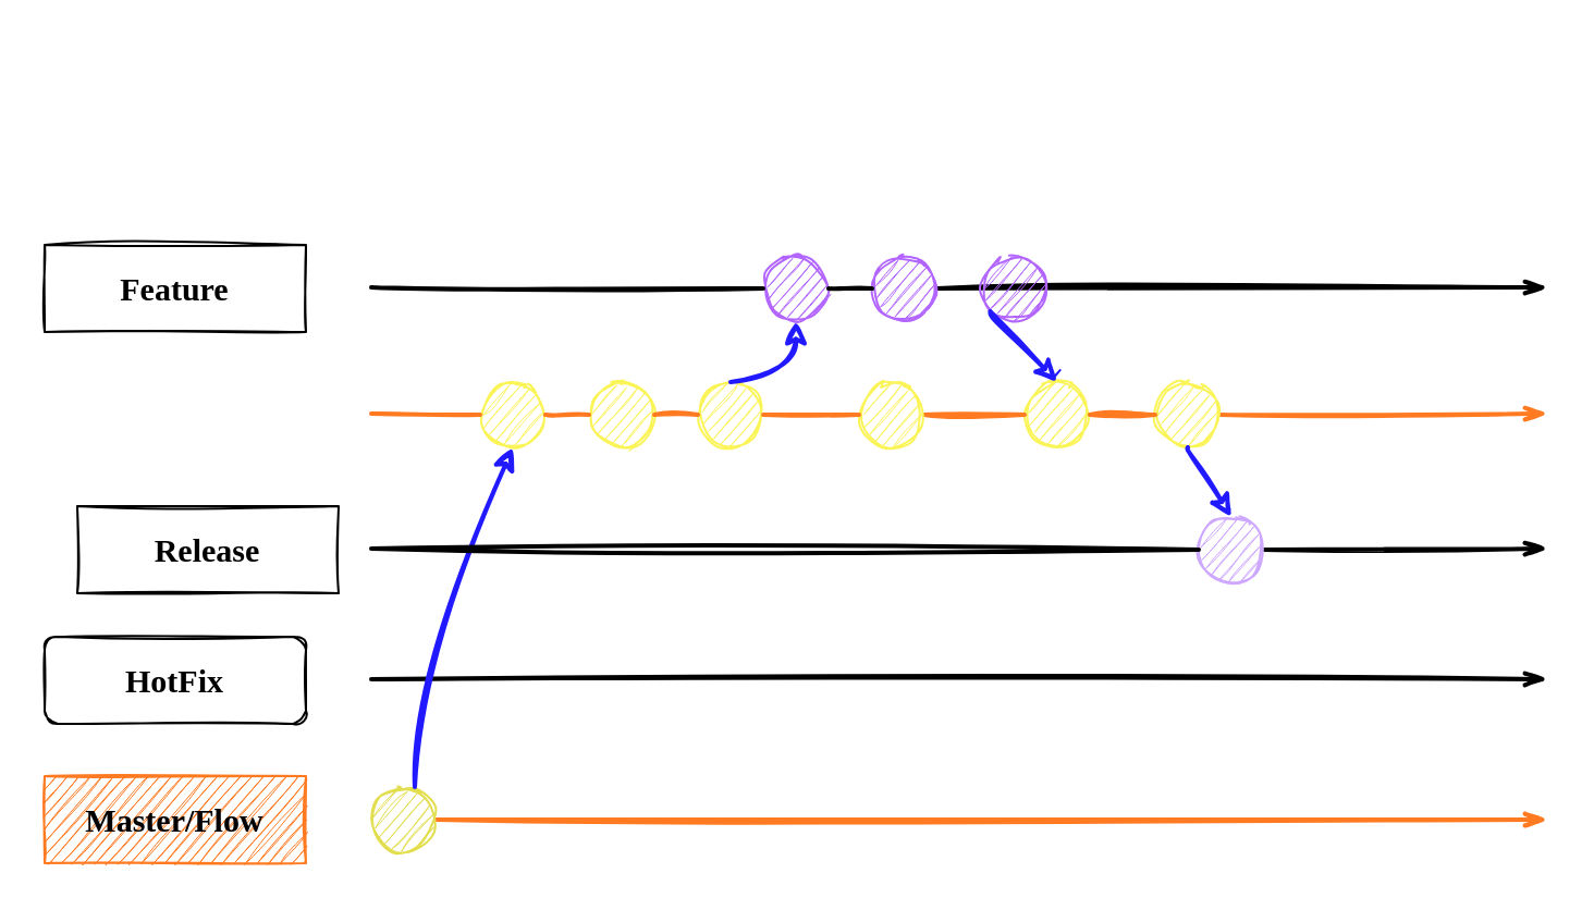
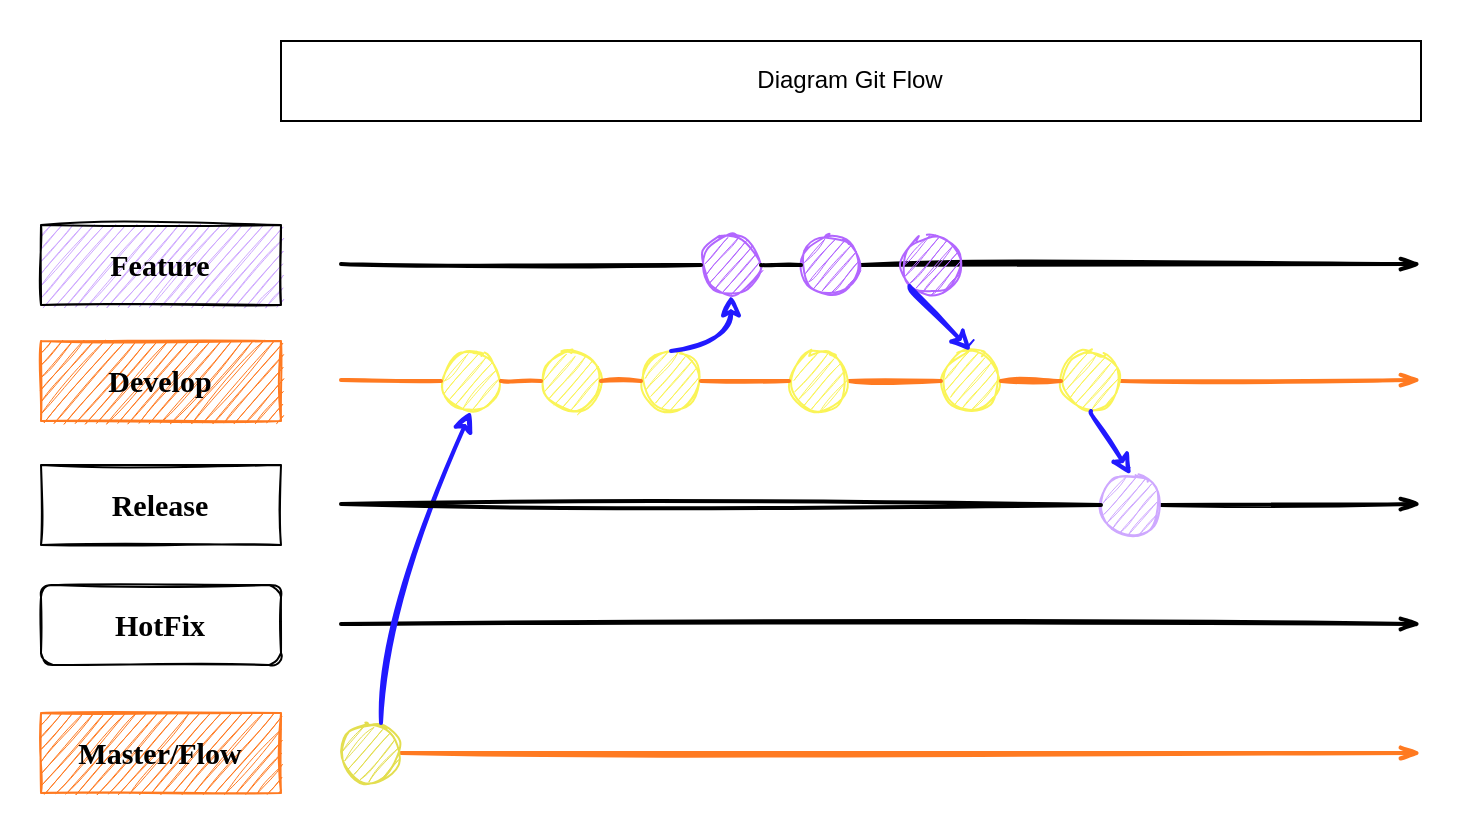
  <mxCell id="0" />
  <mxCell id="1" parent="0" />
- <mxCell id="2" value="Feature" style="rounded=0;whiteSpace=wrap;html=1;fontFamily=Comic Sans MS;fontSize=15;sketch=1;fontStyle=1" vertex="1" parent="1"><mxGeometry x="20" y="112" width="120" height="40" as="geometry" /></mxCell>
- <mxCell id="3" value="Release" style="rounded=0;whiteSpace=wrap;html=1;fontFamily=Comic Sans MS;fontSize=15;sketch=1;fontStyle=1" vertex="1" parent="1"><mxGeometry x="35" y="232" width="120" height="40" as="geometry" /></mxCell>
+ <mxCell id="2" value="Feature" style="rounded=0;whiteSpace=wrap;html=1;fontFamily=Comic Sans MS;fontSize=15;sketch=1;fontStyle=1;fillColor=#cea8ff;" vertex="1" parent="1"><mxGeometry x="20" y="112" width="120" height="40" as="geometry" /></mxCell>
+ <mxCell id="3" value="Release" style="rounded=0;whiteSpace=wrap;html=1;fontFamily=Comic Sans MS;fontSize=15;sketch=1;fontStyle=1" vertex="1" parent="1"><mxGeometry x="20" y="232" width="120" height="40" as="geometry" /></mxCell>
  <mxCell id="4" value="HotFix" style="whiteSpace=wrap;html=1;fontFamily=Comic Sans MS;fontSize=15;sketch=1;fontStyle=1;rounded=1;" vertex="1" parent="1"><mxGeometry x="20" y="292" width="120" height="40" as="geometry" /></mxCell>
  <mxCell id="5" value="Master/Flow" style="rounded=0;whiteSpace=wrap;html=1;fontFamily=Comic Sans MS;fontSize=15;sketch=1;strokeColor=#FF7A21;fillColor=#FF7A21;fontStyle=1" vertex="1" parent="1"><mxGeometry x="20" y="356" width="120" height="40" as="geometry" /></mxCell>
  <mxCell id="6" value="" style="endArrow=openThin;html=1;rounded=0;strokeWidth=2;sketch=1;endFill=0;shadow=0;jumpStyle=none;strokeColor=#FF7A21;startArrow=none;" edge="1" parent="1" source="13"><mxGeometry width="50" height="50" relative="1" as="geometry"><mxPoint x="170" y="376" as="sourcePoint" /><mxPoint x="710" y="376" as="targetPoint" /></mxGeometry></mxCell>
  <mxCell id="7" value="" style="endArrow=openThin;html=1;rounded=0;strokeWidth=2;sketch=1;endFill=0;shadow=0;jumpStyle=none;" edge="1" parent="1"><mxGeometry width="50" height="50" relative="1" as="geometry"><mxPoint x="170" y="311.5" as="sourcePoint" /><mxPoint x="710" y="311.5" as="targetPoint" /></mxGeometry></mxCell>
  <mxCell id="8" value="" style="endArrow=openThin;html=1;rounded=0;strokeWidth=2;sketch=1;endFill=0;shadow=0;jumpStyle=none;startArrow=none;" edge="1" parent="1" source="35"><mxGeometry width="50" height="50" relative="1" as="geometry"><mxPoint x="170" y="251.5" as="sourcePoint" /><mxPoint x="710" y="251.5" as="targetPoint" /></mxGeometry></mxCell>
  <mxCell id="9" value="" style="endArrow=openThin;html=1;rounded=0;strokeWidth=2;sketch=1;endFill=0;shadow=0;jumpStyle=none;startArrow=none;" edge="1" parent="1" source="25"><mxGeometry width="50" height="50" relative="1" as="geometry"><mxPoint x="170" y="131.5" as="sourcePoint" /><mxPoint x="710" y="131.5" as="targetPoint" /></mxGeometry></mxCell>
+ <mxCell id="10" value="Diagram Git Flow" style="rounded=0;whiteSpace=wrap;html=1;" vertex="1" parent="1"><mxGeometry x="140" y="20" width="570" height="40" as="geometry" /></mxCell>
+ <mxCell id="11" value="Develop" style="rounded=0;whiteSpace=wrap;html=1;fontFamily=Comic Sans MS;fontSize=15;sketch=1;strokeColor=#FF7A21;fillColor=#FF7A21;fontStyle=1" vertex="1" parent="1"><mxGeometry x="20" y="170" width="120" height="40" as="geometry" /></mxCell>
  <mxCell id="12" value="" style="endArrow=openThin;html=1;rounded=0;strokeWidth=2;sketch=1;endFill=0;shadow=0;jumpStyle=none;strokeColor=#FF7A21;startArrow=none;" edge="1" parent="1" source="33"><mxGeometry width="50" height="50" relative="1" as="geometry"><mxPoint x="170" y="189.5" as="sourcePoint" /><mxPoint x="710" y="189.5" as="targetPoint" /></mxGeometry></mxCell>
  <mxCell id="13" value="" style="ellipse;whiteSpace=wrap;html=1;aspect=fixed;sketch=1;fontFamily=Comic Sans MS;fontSize=15;fontColor=#6B6B6B;strokeColor=#E3DE4F;fillColor=#E3DE4F;" vertex="1" parent="1"><mxGeometry x="170" y="361" width="30" height="30" as="geometry" /></mxCell>
  <mxCell id="14" value="" style="endArrow=none;html=1;rounded=0;strokeWidth=2;sketch=1;endFill=0;shadow=0;jumpStyle=none;strokeColor=#FF7A21;" edge="1" parent="1" target="13"><mxGeometry width="50" height="50" relative="1" as="geometry"><mxPoint x="170" y="376" as="sourcePoint" /><mxPoint x="710" y="376" as="targetPoint" /></mxGeometry></mxCell>
  <mxCell id="15" value="" style="curved=1;endArrow=classic;html=1;rounded=0;shadow=0;sketch=1;fontFamily=Comic Sans MS;fontSize=15;fontColor=#6B6B6B;strokeColor=#2119FF;strokeWidth=2;jumpStyle=none;entryX=0.5;entryY=1;entryDx=0;entryDy=0;" edge="1" parent="1" target="16"><mxGeometry width="50" height="50" relative="1" as="geometry"><mxPoint x="190" y="361" as="sourcePoint" /><mxPoint x="240" y="311" as="targetPoint" /><Array as="points"><mxPoint x="190" y="311" /></Array></mxGeometry></mxCell>
  <mxCell id="16" value="" style="ellipse;whiteSpace=wrap;html=1;aspect=fixed;sketch=1;fontFamily=Comic Sans MS;fontSize=15;fontColor=#6B6B6B;strokeColor=#FAF457;fillColor=#FAF457;" vertex="1" parent="1"><mxGeometry x="220" y="175" width="30" height="30" as="geometry" /></mxCell>
  <mxCell id="17" value="" style="endArrow=none;html=1;rounded=0;strokeWidth=2;sketch=1;endFill=0;shadow=0;jumpStyle=none;strokeColor=#FF7A21;" edge="1" parent="1" target="16"><mxGeometry width="50" height="50" relative="1" as="geometry"><mxPoint x="170" y="189.5" as="sourcePoint" /><mxPoint x="710" y="189.5" as="targetPoint" /></mxGeometry></mxCell>
  <mxCell id="18" value="" style="ellipse;whiteSpace=wrap;html=1;aspect=fixed;sketch=1;fontFamily=Comic Sans MS;fontSize=15;fontColor=#6B6B6B;strokeColor=#FAF457;fillColor=#FAF457;" vertex="1" parent="1"><mxGeometry x="270" y="175" width="30" height="30" as="geometry" /></mxCell>
  <mxCell id="19" value="" style="endArrow=none;html=1;rounded=0;strokeWidth=2;sketch=1;endFill=0;shadow=0;jumpStyle=none;strokeColor=#FF7A21;startArrow=none;" edge="1" parent="1" source="16" target="18"><mxGeometry width="50" height="50" relative="1" as="geometry"><mxPoint x="250" y="190" as="sourcePoint" /><mxPoint x="710" y="189.5" as="targetPoint" /></mxGeometry></mxCell>
  <mxCell id="20" value="" style="ellipse;whiteSpace=wrap;html=1;aspect=fixed;sketch=1;fontFamily=Comic Sans MS;fontSize=15;fontColor=#6B6B6B;strokeColor=#B266FF;fillColor=#B266FF;" vertex="1" parent="1"><mxGeometry x="350" y="117" width="30" height="30" as="geometry" /></mxCell>
  <mxCell id="21" value="" style="endArrow=none;html=1;rounded=0;strokeWidth=2;sketch=1;endFill=0;shadow=0;jumpStyle=none;" edge="1" parent="1" target="20"><mxGeometry width="50" height="50" relative="1" as="geometry"><mxPoint x="170" y="131.5" as="sourcePoint" /><mxPoint x="710" y="131.5" as="targetPoint" /></mxGeometry></mxCell>
  <mxCell id="22" value="" style="ellipse;whiteSpace=wrap;html=1;aspect=fixed;sketch=1;fontFamily=Comic Sans MS;fontSize=15;fontColor=#6B6B6B;strokeColor=#FAF457;fillColor=#FAF457;" vertex="1" parent="1"><mxGeometry x="320" y="175" width="30" height="30" as="geometry" /></mxCell>
  <mxCell id="23" value="" style="endArrow=none;html=1;rounded=0;strokeWidth=2;sketch=1;endFill=0;shadow=0;jumpStyle=none;strokeColor=#FF7A21;startArrow=none;" edge="1" parent="1" source="18" target="22"><mxGeometry width="50" height="50" relative="1" as="geometry"><mxPoint x="300" y="190" as="sourcePoint" /><mxPoint x="710" y="189.5" as="targetPoint" /></mxGeometry></mxCell>
  <mxCell id="24" value="" style="curved=1;endArrow=classic;html=1;rounded=0;shadow=0;sketch=1;fontFamily=Comic Sans MS;fontSize=15;fontColor=#6B6B6B;strokeColor=#2119FF;strokeWidth=2;jumpStyle=none;entryX=0.5;entryY=1;entryDx=0;entryDy=0;exitX=0.5;exitY=0;exitDx=0;exitDy=0;" edge="1" parent="1" source="22" target="20"><mxGeometry width="50" height="50" relative="1" as="geometry"><mxPoint x="330" y="190" as="sourcePoint" /><mxPoint x="370" y="140" as="targetPoint" /><Array as="points"><mxPoint x="365" y="170" /></Array></mxGeometry></mxCell>
  <mxCell id="25" value="" style="ellipse;whiteSpace=wrap;html=1;aspect=fixed;sketch=1;fontFamily=Comic Sans MS;fontSize=15;fontColor=#6B6B6B;strokeColor=#B266FF;fillColor=#B266FF;" vertex="1" parent="1"><mxGeometry x="400" y="117" width="30" height="30" as="geometry" /></mxCell>
  <mxCell id="26" value="" style="endArrow=none;html=1;rounded=0;strokeWidth=2;sketch=1;endFill=0;shadow=0;jumpStyle=none;startArrow=none;" edge="1" parent="1" source="20" target="25"><mxGeometry width="50" height="50" relative="1" as="geometry"><mxPoint x="380" y="132" as="sourcePoint" /><mxPoint x="710" y="131.5" as="targetPoint" /></mxGeometry></mxCell>
  <mxCell id="27" value="" style="ellipse;whiteSpace=wrap;html=1;aspect=fixed;sketch=1;fontFamily=Comic Sans MS;fontSize=15;fontColor=#6B6B6B;strokeColor=#B266FF;fillColor=#B266FF;" vertex="1" parent="1"><mxGeometry x="450" y="117" width="30" height="30" as="geometry" /></mxCell>
  <mxCell id="28" value="" style="ellipse;whiteSpace=wrap;html=1;aspect=fixed;sketch=1;fontFamily=Comic Sans MS;fontSize=15;fontColor=#6B6B6B;strokeColor=#FAF457;fillColor=#FAF457;" vertex="1" parent="1"><mxGeometry x="470" y="175" width="30" height="30" as="geometry" /></mxCell>
  <mxCell id="29" value="" style="endArrow=none;html=1;rounded=0;strokeWidth=2;sketch=1;endFill=0;shadow=0;jumpStyle=none;strokeColor=#FF7A21;startArrow=none;" edge="1" parent="1" source="31" target="28"><mxGeometry width="50" height="50" relative="1" as="geometry"><mxPoint x="350" y="190" as="sourcePoint" /><mxPoint x="710" y="189.5" as="targetPoint" /></mxGeometry></mxCell>
  <mxCell id="30" value="" style="curved=1;endArrow=classic;html=1;rounded=0;shadow=0;sketch=1;fontFamily=Comic Sans MS;fontSize=15;fontColor=#6B6B6B;strokeColor=#2119FF;strokeWidth=2;jumpStyle=none;exitX=0;exitY=1;exitDx=0;exitDy=0;entryX=0.5;entryY=0;entryDx=0;entryDy=0;" edge="1" parent="1" source="27" target="28"><mxGeometry width="50" height="50" relative="1" as="geometry"><mxPoint x="430" y="210" as="sourcePoint" /><mxPoint x="480" y="160" as="targetPoint" /><Array as="points" /></mxGeometry></mxCell>
  <mxCell id="31" value="" style="ellipse;whiteSpace=wrap;html=1;aspect=fixed;sketch=1;fontFamily=Comic Sans MS;fontSize=15;fontColor=#6B6B6B;strokeColor=#FAF457;fillColor=#FAF457;" vertex="1" parent="1"><mxGeometry x="394" y="175" width="30" height="30" as="geometry" /></mxCell>
  <mxCell id="32" value="" style="endArrow=none;html=1;rounded=0;strokeWidth=2;sketch=1;endFill=0;shadow=0;jumpStyle=none;strokeColor=#FF7A21;startArrow=none;" edge="1" parent="1" source="22" target="31"><mxGeometry width="50" height="50" relative="1" as="geometry"><mxPoint x="350" y="190" as="sourcePoint" /><mxPoint x="470" y="190" as="targetPoint" /></mxGeometry></mxCell>
  <mxCell id="33" value="" style="ellipse;whiteSpace=wrap;html=1;aspect=fixed;sketch=1;fontFamily=Comic Sans MS;fontSize=15;fontColor=#6B6B6B;strokeColor=#FAF457;fillColor=#FAF457;" vertex="1" parent="1"><mxGeometry x="530" y="175" width="30" height="30" as="geometry" /></mxCell>
  <mxCell id="34" value="" style="endArrow=none;html=1;rounded=0;strokeWidth=2;sketch=1;endFill=0;shadow=0;jumpStyle=none;strokeColor=#FF7A21;startArrow=none;" edge="1" parent="1" source="28" target="33"><mxGeometry width="50" height="50" relative="1" as="geometry"><mxPoint x="500" y="190" as="sourcePoint" /><mxPoint x="710" y="189.5" as="targetPoint" /></mxGeometry></mxCell>
  <mxCell id="35" value="" style="ellipse;whiteSpace=wrap;html=1;aspect=fixed;sketch=1;fontFamily=Comic Sans MS;fontSize=15;fontColor=#6B6B6B;strokeColor=#CEA8FF;fillColor=#CEA8FF;" vertex="1" parent="1"><mxGeometry x="550" y="237" width="30" height="30" as="geometry" /></mxCell>
  <mxCell id="36" value="" style="endArrow=none;html=1;rounded=0;strokeWidth=2;sketch=1;endFill=0;shadow=0;jumpStyle=none;" edge="1" parent="1" target="35"><mxGeometry width="50" height="50" relative="1" as="geometry"><mxPoint x="170" y="251.5" as="sourcePoint" /><mxPoint x="710" y="251.5" as="targetPoint" /></mxGeometry></mxCell>
  <mxCell id="37" value="" style="curved=1;endArrow=classic;html=1;rounded=0;shadow=0;sketch=1;fontFamily=Comic Sans MS;fontSize=15;fontColor=#6B6B6B;strokeColor=#2119FF;strokeWidth=2;jumpStyle=none;entryX=0.5;entryY=0;entryDx=0;entryDy=0;exitX=0.5;exitY=1;exitDx=0;exitDy=0;" edge="1" parent="1" source="33" target="35"><mxGeometry width="50" height="50" relative="1" as="geometry"><mxPoint x="510" y="255" as="sourcePoint" /><mxPoint x="560" y="205" as="targetPoint" /><Array as="points" /></mxGeometry></mxCell>
